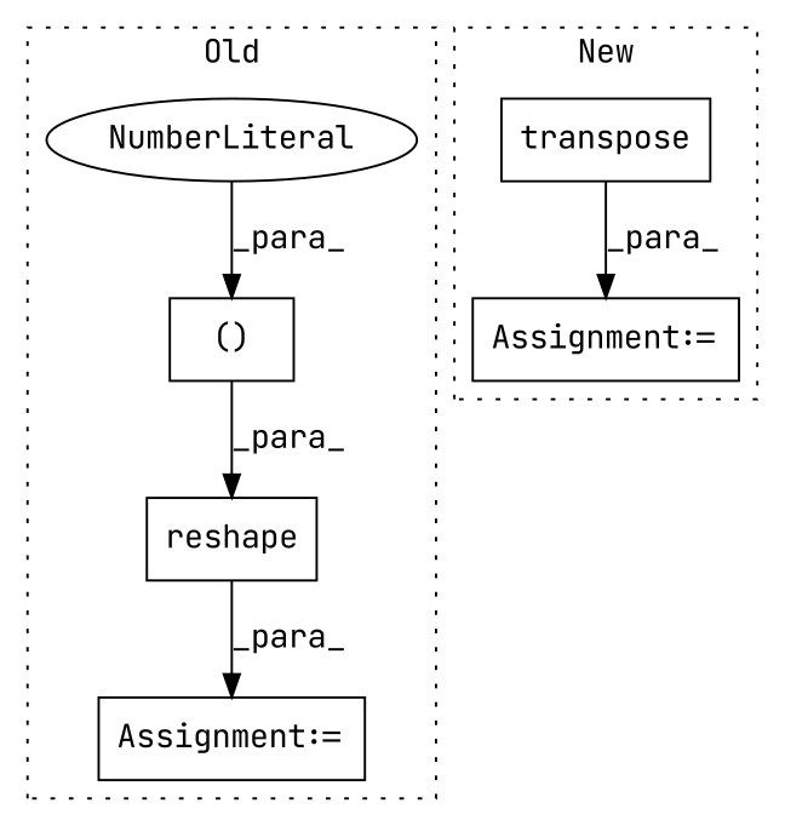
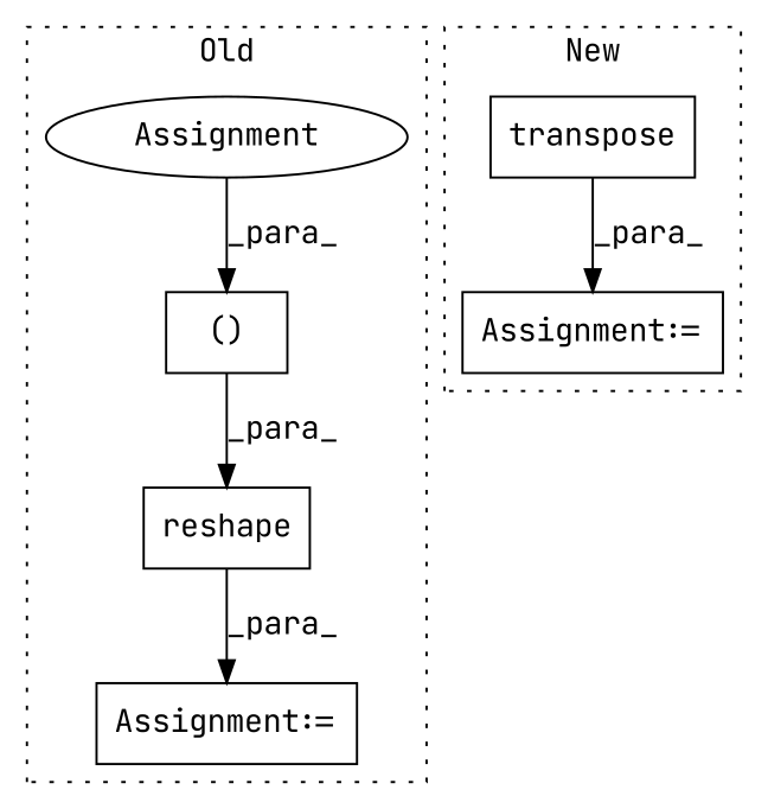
  digraph {
    fontname="JetBrains Mono"
    node [a=32 l=1 shape=box fontname="JetBrains Mono"]
    edge [fontname="JetBrains Mono"]
    n1 [l="8,2" label=reshape s="1958,2103"]
    n2 [a=7 label="Assignment:=" s=1940]
    n3 [a=106 l=44 label="()" s=2059]
-   n4 [a=34 label=NumberLiteral s=2102 shape=ellipse]
+   n4 [a=34 label=Assignment s=2102 shape=ellipse]
    n5 [l="10,2" label=transpose s="2214,2268"]
    n6 [a=7 label="Assignment:=" s=2196]
    subgraph cluster_1 {
      label=Old
      style=dotted
      n1
      n2
      n3
      n4
    }
    subgraph cluster_2 {
      label=New
      style=dotted
      n5
      n6
    }
    n1 -> n2 [label=_para_]
    n3 -> n1 [label=_para_]
    n4 -> n3 [label=_para_]
    n5 -> n6 [label=_para_]
  }
